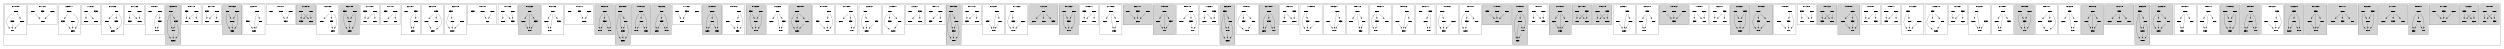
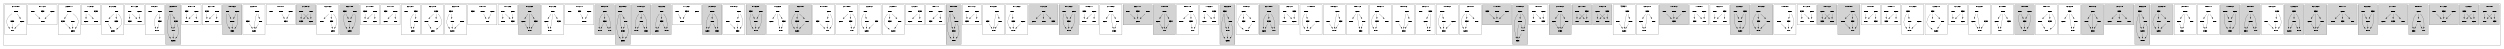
  strict digraph {
    compound=false
    labelloc=t
    node [fontsize=12 shape=plaintext]
    n1 [label=CON]
    n2 [label=D3T]
    n3 [label=OLT]
    n4 [label=BNF]
    n5 [label=CON]
    n6 [label=BNF]
    n7 [label=D3T]
    n8 [label=OLT]
    n9 [label=CON]
    n10 [label=BNF]
    n11 [label=D3T]
    n12 [label=OLT]
    n13 [label=CON]
    n14 [label=BNF]
    n15 [label=D3T]
    n16 [label=OLT]
    n17 [label=CON]
    n18 [label=BNF]
    n19 [label=D3T]
    n20 [label=OLT]
    n21 [label=CON]
    n22 [label=BNF]
    n23 [label=D3T]
    n24 [label=OLT]
    n25 [label=CON]
    n26 [label=BNF]
    n27 [label=D3T]
    n28 [label=OLT]
    n29 [label=CON]
    n30 [label=BNF]
    n31 [label=D3T]
    n32 [label=OLT]
    n33 [label=CON]
    n34 [label=BNF]
    n35 [label=D3T]
    n36 [label=OLT]
    n37 [label=CON]
    n38 [label=BNF]
    n39 [label=D3T]
    n40 [label=OLT]
    n41 [label=CON]
    n42 [label=D3T]
    n43 [label=OLT]
    n44 [label=BNF]
    n45 [label=CON]
    n46 [label=D3T]
    n47 [label=OLT]
    n48 [label=BNF]
    n49 [label=CON]
    n50 [label=BNF]
    n51 [label=D3T]
    n52 [label=OLT]
    n53 [label=CON]
    n54 [label=D3T]
    n55 [label=BNF]
    n56 [label=OLT]
    n57 [label=CON]
    n58 [label=BNF]
    n59 [label=D3T]
    n60 [label=OLT]
    n61 [label=CON]
    n62 [label=BNF]
    n63 [label=D3T]
    n64 [label=OLT]
    n65 [label=CON]
    n66 [label=BNF]
    n67 [label=D3T]
    n68 [label=OLT]
    n69 [label=CON]
    n70 [label=BNF]
    n71 [label=D3T]
    n72 [label=OLT]
    n73 [label=CON]
    n74 [label=BNF]
    n75 [label=D3T]
    n76 [label=OLT]
    n77 [label=CON]
    n78 [label=BNF]
    n79 [label=D3T]
    n80 [label=OLT]
    n81 [label=CON]
    n82 [label=D3T]
    n83 [label=OLT]
    n84 [label=BNF]
    n85 [label=CON]
    n86 [label=OLT]
    n87 [label=BNF]
    n88 [label=D3T]
    n89 [label=CON]
    n90 [label=BNF]
    n91 [label=D3T]
    n92 [label=OLT]
    n93 [label=CON]
    n94 [label=BNF]
    n95 [label=D3T]
    n96 [label=OLT]
    n97 [label=CON]
    n98 [label=BNF]
    n99 [label=D3T]
    n100 [label=OLT]
    n101 [label=CON]
    n102 [label=BNF]
    n103 [label=D3T]
    n104 [label=OLT]
    n105 [label=CON]
    n106 [label=D3T]
    n107 [label=OLT]
    n108 [label=BNF]
    n109 [label=CON]
    n110 [label=D3T]
    n111 [label=OLT]
    n112 [label=BNF]
    n113 [label=CON]
    n114 [label=BNF]
    n115 [label=D3T]
    n116 [label=OLT]
    n117 [label=CON]
    n118 [label=BNF]
    n119 [label=D3T]
    n120 [label=OLT]
    n121 [label=CON]
    n122 [label=BNF]
    n123 [label=D3T]
    n124 [label=OLT]
    n125 [label=CON]
    n126 [label=D3T]
    n127 [label=OLT]
    n128 [label=BNF]
    n129 [label=CON]
    n130 [label=BNF]
    n131 [label=D3T]
    n132 [label=OLT]
    n133 [label=CON]
    n134 [label=BNF]
    n135 [label=D3T]
    n136 [label=OLT]
    n137 [label=CON]
    n138 [label=BNF]
    n139 [label=D3T]
    n140 [label=OLT]
    n141 [label=CON]
    n142 [label=OLT]
    n143 [label=BNF]
    n144 [label=D3T]
    n145 [label=CON]
    n146 [label=D3T]
    n147 [label=BNF]
    n148 [label=OLT]
    n149 [label=CON]
    n150 [label=BNF]
    n151 [label=D3T]
    n152 [label=OLT]
    n153 [label=CON]
    n154 [label=BNF]
    n155 [label=D3T]
    n156 [label=OLT]
    n157 [label=CON]
    n158 [label=BNF]
    n159 [label=OLT]
    n160 [label=D3T]
    n161 [label=CON]
    n162 [label=BNF]
    n163 [label=OLT]
    n164 [label=D3T]
    n165 [label=CON]
    n166 [label=D3T]
    n167 [label=BNF]
    n168 [label=OLT]
    n169 [label=CON]
    n170 [label=D3T]
    n171 [label=BNF]
    n172 [label=OLT]
    n173 [label=CON]
    n174 [label=BNF]
    n175 [label=D3T]
    n176 [label=OLT]
    n177 [label=CON]
    n178 [label=OLT]
    n179 [label=BNF]
    n180 [label=D3T]
    n181 [label=CON]
    n182 [label=BNF]
    n183 [label=D3T]
    n184 [label=OLT]
    n185 [label=CON]
    n186 [label=D3T]
    n187 [label=BNF]
    n188 [label=OLT]
    n189 [label=CON]
    n190 [label=BNF]
    n191 [label=D3T]
    n192 [label=OLT]
    n193 [label=CON]
    n194 [label=D3T]
    n195 [label=OLT]
    n196 [label=BNF]
    n197 [label=CON]
    n198 [label=BNF]
    n199 [label=D3T]
    n200 [label=OLT]
    n201 [label=CON]
    n202 [label=BNF]
    n203 [label=D3T]
    n204 [label=OLT]
    n205 [label=CON]
    n206 [label=BNF]
    n207 [label=D3T]
    n208 [label=OLT]
    n209 [label=CON]
    n210 [label=OLT]
    n211 [label=BNF]
    n212 [label=D3T]
    n213 [label=CON]
    n214 [label=BNF]
    n215 [label=D3T]
    n216 [label=OLT]
    n217 [label=CON]
    n218 [label=BNF]
    n219 [label=D3T]
    n220 [label=OLT]
    n221 [label=CON]
    n222 [label=BNF]
    n223 [label=D3T]
    n224 [label=OLT]
    n225 [label=CON]
    n226 [label=BNF]
    n227 [label=D3T]
    n228 [label=OLT]
    n229 [label=CON]
    n230 [label=BNF]
    n231 [label=D3T]
    n232 [label=OLT]
    n233 [label=CON]
    n234 [label=BNF]
    n235 [label=D3T]
    n236 [label=OLT]
    n237 [label=CON]
    n238 [label=OLT]
    n239 [label=BNF]
    n240 [label=D3T]
    n241 [label=CON]
    n242 [label=BNF]
    n243 [label=D3T]
    n244 [label=OLT]
    n245 [label=CON]
    n246 [label=BNF]
    n247 [label=D3T]
    n248 [label=OLT]
    n249 [label=CON]
    n250 [label=BNF]
    n251 [label=OLT]
    n252 [label=D3T]
    n253 [label=CON]
    n254 [label=BNF]
    n255 [label=D3T]
    n256 [label=OLT]
    n257 [label=CON]
    n258 [label=BNF]
    n259 [label=D3T]
    n260 [label=OLT]
    n261 [label=CON]
    n262 [label=BNF]
    n263 [label=D3T]
    n264 [label=OLT]
    n265 [label=CON]
    n266 [label=BNF]
    n267 [label=OLT]
    n268 [label=D3T]
    n269 [label=CON]
    n270 [label=BNF]
    n271 [label=D3T]
    n272 [label=OLT]
    n273 [label=CON]
    n274 [label=BNF]
    n275 [label=D3T]
    n276 [label=OLT]
    n277 [label=CON]
    n278 [label=D3T]
    n279 [label=OLT]
    n280 [label=BNF]
    n281 [label=CON]
    n282 [label=BNF]
    n283 [label=D3T]
    n284 [label=OLT]
    n285 [label=CON]
    n286 [label=BNF]
    n287 [label=D3T]
    n288 [label=OLT]
    n289 [label=CON]
    n290 [label=BNF]
    n291 [label=D3T]
    n292 [label=OLT]
    n293 [label=CON]
    n294 [label=BNF]
    n295 [label=D3T]
    n296 [label=OLT]
    n297 [label=CON]
    n298 [label=BNF]
    n299 [label=OLT]
    n300 [label=D3T]
    n301 [label=CON]
    n302 [label=BNF]
    n303 [label=D3T]
    n304 [label=OLT]
    n305 [label=CON]
    n306 [label=BNF]
    n307 [label=D3T]
    n308 [label=OLT]
    n309 [label=CON]
    n310 [label=BNF]
    n311 [label=OLT]
    n312 [label=D3T]
    n313 [label=CON]
    n314 [label=BNF]
    n315 [label=D3T]
    n316 [label=OLT]
    n317 [label=CON]
    n318 [label=BNF]
    n319 [label=D3T]
    n320 [label=OLT]
    n321 [label=CON]
    n322 [label=BNF]
    n323 [label=D3T]
    n324 [label=OLT]
    n325 [label=CON]
    n326 [label=BNF]
    n327 [label=D3T]
    n328 [label=OLT]
    n329 [label=CON]
    n330 [label=BNF]
    n331 [label=D3T]
    n332 [label=OLT]
    n333 [label=CON]
    n334 [label=BNF]
    n335 [label=D3T]
    n336 [label=OLT]
    n337 [label=CON]
    n338 [label=BNF]
    n339 [label=D3T]
    n340 [label=OLT]
    n341 [label=CON]
    n342 [label=BNF]
    n343 [label=D3T]
    n344 [label=OLT]
    n345 [label=CON]
    n346 [label=BNF]
    n347 [label=D3T]
    n348 [label=OLT]
    n349 [label=CON]
    n350 [label=BNF]
    n351 [label=D3T]
    n352 [label=OLT]
    n353 [label=CON]
    n354 [label=D3T]
    n355 [label=BNF]
    n356 [label=OLT]
    n357 [label=CON]
    n358 [label=OLT]
    n359 [label=BNF]
    n360 [label=D3T]
    n361 [label=CON]
    n362 [label=BNF]
    n363 [label=D3T]
    n364 [label=OLT]
    n365 [label=CON]
    n366 [label=BNF]
    n367 [label=D3T]
    n368 [label=OLT]
    n369 [label=CON]
    n370 [label=BNF]
    n371 [label=D3T]
    n372 [label=OLT]
    n373 [label=CON]
    n374 [label=BNF]
    n375 [label=OLT]
    n376 [label=D3T]
    n377 [label=CON]
    n378 [label=BNF]
    n379 [label=OLT]
    n380 [label=D3T]
    n381 [label=CON]
    n382 [label=BNF]
    n383 [label=OLT]
    n384 [label=D3T]
    n385 [label=CON]
    n386 [label=BNF]
    n387 [label=D3T]
    n388 [label=OLT]
    n389 [label=CON]
    n390 [label=BNF]
    n391 [label=D3T]
    n392 [label=OLT]
    n393 [label=CON]
    n394 [label=D3T]
    n395 [label=BNF]
    n396 [label=OLT]
    n397 [label=CON]
    n398 [label=BNF]
    n399 [label=OLT]
    n400 [label=D3T]
    n401 [label=CON]
    n402 [label=BNF]
    n403 [label=D3T]
    n404 [label=OLT]
    n405 [label=CON]
    n406 [label=BNF]
    n407 [label=OLT]
    n408 [label=D3T]
    n409 [label=CON]
    n410 [label=BNF]
    n411 [label=OLT]
    n412 [label=D3T]
    n413 [label=CON]
    n414 [label=BNF]
    n415 [label=D3T]
    n416 [label=OLT]
    n417 [label=CON]
    n418 [label=BNF]
    n419 [label=D3T]
    n420 [label=OLT]
    n421 [label=CON]
    n422 [label=BNF]
    n423 [label=D3T]
    n424 [label=OLT]
    n425 [label=CON]
    n426 [label=BNF]
    n427 [label=D3T]
    n428 [label=OLT]
    n429 [label=CON]
    n430 [label=BNF]
    n431 [label=D3T]
    n432 [label=OLT]
    n433 [label=CON]
    n434 [label=BNF]
    n435 [label=D3T]
    n436 [label=OLT]
    n437 [label=CON]
    n438 [label=BNF]
    n439 [label=D3T]
    n440 [label=OLT]
    n441 [label=CON]
    n442 [label=OLT]
    n443 [label=BNF]
    n444 [label=D3T]
    subgraph cluster_1 {
      subgraph cluster_2 {
        label=100001
        style=filled
        n1
        n2
        n3
        n4
      }
      subgraph cluster_3 {
        label=122221
        style=filled
        n5
        n6
        n7
        n8
      }
      subgraph cluster_4 {
        label=011221
        style=filled
        n9
        n10
        n11
        n12
      }
      subgraph cluster_5 {
        label=000001
        style=filled
        n13
        n14
        n15
        n16
      }
      subgraph cluster_6 {
        label=211001
        style=filled
        n17
        n18
        n19
        n20
      }
      subgraph cluster_7 {
        label=022221
        style=filled
        n21
        n22
        n23
        n24
      }
      subgraph cluster_8 {
        label=000111
        style=filled
        n25
        n26
        n27
        n28
      }
      subgraph cluster_9 {
        label=021220
        style=filled
        n29
        n30
        n31
        n32
      }
      subgraph cluster_10 {
        label=122220
        style=filled
        n33
        n34
        n35
        n36
      }
      subgraph cluster_11 {
        label=021221
        n37
        n38
        n39
        n40
      }
      subgraph cluster_12 {
        label=200001
        style=filled
        n41
        n42
        n43
        n44
      }
      subgraph cluster_13 {
        label=100002
        style=filled
        n45
        n46
        n47
        n48
      }
      subgraph cluster_14 {
        label=000011
        n49
        n50
        n51
        n52
      }
      subgraph cluster_15 {
        label=201001
        n53
        n54
        n55
        n56
      }
      subgraph cluster_16 {
        label=222210
        style=filled
        n57
        n58
        n59
        n60
      }
      subgraph cluster_17 {
        label=022220
        style=filled
        n61
        n62
        n63
        n64
      }
      subgraph cluster_18 {
        label=121210
        style=filled
        n65
        n66
        n67
        n68
      }
      subgraph cluster_19 {
        label=000012
        style=filled
        n69
        n70
        n71
        n72
      }
      subgraph cluster_20 {
        label=121220
        n73
        n74
        n75
        n76
      }
      subgraph cluster_21 {
        label=000101
        n77
        n78
        n79
        n80
      }
      subgraph cluster_22 {
        label=100000
        style=filled
        n81
        n82
        n83
        n84
      }
      subgraph cluster_23 {
        label=210001
        n85
        n86
        n87
        n88
      }
      subgraph cluster_24 {
        label=012221
        n89
        n90
        n91
        n92
      }
      subgraph cluster_25 {
        label=121221
        n93
        n94
        n95
        n96
      }
      subgraph cluster_26 {
        label=122210
        n97
        n98
        n99
        n100
      }
      subgraph cluster_27 {
        label=011220
        n101
        n102
        n103
        n104
      }
      subgraph cluster_28 {
        label=100011
        n105
        n106
        n107
        n108
      }
      subgraph cluster_29 {
        label=100101
        n109
        n110
        n111
        n112
      }
      subgraph cluster_30 {
        label=000100
        style=filled
        n113
        n114
        n115
        n116
      }
      subgraph cluster_31 {
        label=001122
        style=filled
        n117
        n118
        n119
        n120
      }
      subgraph cluster_32 {
        label=011210
        n121
        n122
        n123
        n124
      }
      subgraph cluster_33 {
        label=100100
        n125
        n126
        n127
        n128
      }
      subgraph cluster_34 {
        label=000221
        style=filled
        n129
        n130
        n131
        n132
      }
      subgraph cluster_35 {
        label=222221
        style=filled
        n133
        n134
        n135
        n136
      }
      subgraph cluster_36 {
        label=122211
        n137
        n138
        n139
        n140
      }
      subgraph cluster_37 {
        label=110001
        n141
        n142
        n143
        n144
      }
      subgraph cluster_38 {
        label=101012
        style=filled
        n145
        n146
        n147
        n148
      }
      subgraph cluster_39 {
        label=021210
        n149
        n150
        n151
        n152
      }
      subgraph cluster_40 {
-       label=222211
+       label=422211
        n153
        n154
        n155
        n156
      }
      subgraph cluster_41 {
        label=010210
        style=filled
        n157
        n158
        n159
        n160
      }
      subgraph cluster_42 {
        label=221100
        style=filled
        n161
        n162
        n163
        n164
      }
      subgraph cluster_43 {
        label=201002
        style=filled
        n165
        n166
        n167
        n168
      }
      subgraph cluster_44 {
        label=101001
        n169
        n170
        n171
        n172
      }
      subgraph cluster_45 {
        label=000002
        style=filled
        n173
        n174
        n175
        n176
      }
      subgraph cluster_46 {
        label=110100
        style=filled
        n177
        n178
        n179
        n180
      }
      subgraph cluster_47 {
        label=221001
        n181
        n182
        n183
        n184
      }
      subgraph cluster_48 {
        label=101002
        n185
        n186
        n187
        n188
      }
      subgraph cluster_49 {
        label=021211
        n189
        n190
        n191
        n192
      }
      subgraph cluster_50 {
        label=100012
        n193
        n194
        n195
        n196
      }
      subgraph cluster_51 {
        label=000211
        n197
        n198
        n199
        n200
      }
      subgraph cluster_52 {
        label=000112
        n201
        n202
        n203
        n204
      }
      subgraph cluster_53 {
        label=001221
        n205
        n206
        n207
        n208
      }
      subgraph cluster_54 {
        label=110000
        n209
        n210
        n211
        n212
      }
      subgraph cluster_55 {
        label=122121
        n213
        n214
        n215
        n216
      }
      subgraph cluster_56 {
        label=221000
        style=filled
        n217
        n218
        n219
        n220
      }
      subgraph cluster_57 {
        label=000121
        n221
        n222
        n223
        n224
      }
      subgraph cluster_58 {
        label=222220
        style=filled
        n225
        n226
        n227
        n228
      }
      subgraph cluster_59 {
        label=112221
        n229
        n230
        n231
        n232
      }
      subgraph cluster_60 {
        label=000110
        n233
        n234
        n235
        n236
      }
      subgraph cluster_61 {
        label=210000
        style=filled
        n237
        n238
        n239
        n240
      }
      subgraph cluster_62 {
        label=222111
        style=filled
        n241
        n242
        n243
        n244
      }
      subgraph cluster_63 {
        label=211002
        n245
        n246
        n247
        n248
      }
      subgraph cluster_64 {
        label=010211
        n249
        n250
        n251
        n252
      }
      subgraph cluster_65 {
        label=001222
        style=filled
        n253
        n254
        n255
        n256
      }
      subgraph cluster_66 {
        label=112122
        style=filled
        n257
        n258
        n259
        n260
      }
      subgraph cluster_67 {
        label=011222
        n261
        n262
        n263
        n264
      }
      subgraph cluster_68 {
        label=010221
        n265
        n266
        n267
        n268
      }
      subgraph cluster_69 {
        label=001112
        n269
        n270
        n271
        n272
      }
      subgraph cluster_70 {
        label=000000
        style=filled
        n273
        n274
        n275
        n276
      }
      subgraph cluster_71 {
        label=100111
        n277
        n278
        n279
        n280
      }
      subgraph cluster_72 {
        label=121211
        n281
        n282
        n283
        n284
      }
      subgraph cluster_73 {
        label=212001
        n285
        n286
        n287
        n288
      }
      subgraph cluster_74 {
        label=222121
        n289
        n290
        n291
        n292
      }
      subgraph cluster_75 {
        label=211000
        n293
        n294
        n295
        n296
      }
      subgraph cluster_76 {
        label=010100
        n297
        n298
        n299
        n300
      }
      subgraph cluster_77 {
        label=222001
        style=filled
        n301
        n302
        n303
        n304
      }
      subgraph cluster_78 {
        label=112222
        n305
        n306
        n307
        n308
      }
      subgraph cluster_79 {
        label=010220
        style=filled
        n309
        n310
        n311
        n312
      }
      subgraph cluster_80 {
        label=001012
        n313
        n314
        n315
        n316
      }
      subgraph cluster_81 {
        label=212002
        style=filled
        n317
        n318
        n319
        n320
      }
      subgraph cluster_82 {
        label=111221
        n321
        n322
        n323
        n324
      }
      subgraph cluster_83 {
        label=122222
        style=filled
        n325
        n326
        n327
        n328
      }
      subgraph cluster_84 {
        label=000122
        style=filled
        n329
        n330
        n331
        n332
      }
      subgraph cluster_85 {
        label=222002
        style=filled
        n333
        n334
        n335
        n336
      }
      subgraph cluster_86 {
        label=000210
        style=filled
        n337
        n338
        n339
        n340
      }
      subgraph cluster_87 {
        label=011211
        n341
        n342
        n343
        n344
      }
      subgraph cluster_88 {
        label=012122
        n345
        n346
        n347
        n348
      }
      subgraph cluster_89 {
        label=012222
        style=filled
        n349
        n350
        n351
        n352
      }
      subgraph cluster_90 {
        label=101122
        n353
        n354
        n355
        n356
      }
      subgraph cluster_91 {
        label=110101
        n357
        n358
        n359
        n360
      }
      subgraph cluster_92 {
        label=222110
        n361
        n362
        n363
        n364
      }
      subgraph cluster_93 {
        label=221210
        n365
        n366
        n367
        n368
      }
      subgraph cluster_94 {
        label=221211
        n369
        n370
        n371
        n372
      }
      subgraph cluster_95 {
        label=211101
        n373
        n374
        n375
        n376
      }
      subgraph cluster_96 {
        label=211100
        n377
        n378
        n379
        n380
      }
      subgraph cluster_97 {
        label=222100
        style=filled
        n381
        n382
        n383
        n384
      }
      subgraph cluster_98 {
        label=122122
        n385
        n386
        n387
        n388
      }
      subgraph cluster_99 {
        label=212012
        style=filled
        n389
        n390
        n391
        n392
      }
      subgraph cluster_100 {
        label=101011
        n393
        n394
        n395
        n396
      }
      subgraph cluster_101 {
        label=222101
        n397
        n398
        n399
        n400
      }
      subgraph cluster_102 {
        label=001022
        style=filled
        n401
        n402
        n403
        n404
      }
      subgraph cluster_103 {
        label=221101
        n405
        n406
        n407
        n408
      }
      subgraph cluster_104 {
        label=010110
        n409
        n410
        n411
        n412
      }
      subgraph cluster_105 {
        label=222000
        style=filled
        n413
        n414
        n415
        n416
      }
      subgraph cluster_106 {
        label=001211
        n417
        n418
        n419
        n420
      }
      subgraph cluster_107 {
        label=011122
        n421
        n422
        n423
        n424
      }
      subgraph cluster_108 {
        label=212122
        n425
        n426
        n427
        n428
      }
      subgraph cluster_109 {
        label=112121
        n429
        n430
        n431
        n432
      }
      subgraph cluster_110 {
        label=222011
        n433
        n434
        n435
        n436
      }
      subgraph cluster_111 {
        label=011121
        n437
        n438
        n439
        n440
      }
      subgraph cluster_112 {
        label=210100
        n441
        n442
        n443
        n444
      }
    }
    n1 -> n2
    n1 -> n3
    n4 -> n2
    n4 -> n3
    n7 -> n5
    n7 -> n6
    n8 -> n5
    n8 -> n6
    n9 -> n10
    n11 -> n10
    n12 -> n10
    n13 -> n14
    n13 -> n15
    n13 -> n16
    n14 -> n15
    n14 -> n16
    n18 -> n17
    n18 -> n19
    n18 -> n20
    n21 -> n22
    n23 -> n21
    n23 -> n22
    n24 -> n21
    n24 -> n22
    n25 -> n26
    n25 -> n27
    n25 -> n28
    n29 -> n30
    n31 -> n29
    n31 -> n30
    n31 -> n32
    n32 -> n30
    n35 -> n33
    n35 -> n34
    n35 -> n36
    n36 -> n33
    n36 -> n34
    n37 -> n38
    n39 -> n37
    n39 -> n38
    n40 -> n38
    n41 -> n42
    n41 -> n43
    n44 -> n41
    n44 -> n42
    n44 -> n43
    n45 -> n46
    n45 -> n47
    n47 -> n46
    n48 -> n46
    n48 -> n47
    n49 -> n50
    n49 -> n51
    n49 -> n52
    n50 -> n51
    n53 -> n54
    n55 -> n53
    n55 -> n54
    n55 -> n56
    n58 -> n57
    n59 -> n57
    n59 -> n58
    n59 -> n60
    n60 -> n57
    n61 -> n62
    n63 -> n61
    n63 -> n62
    n63 -> n64
    n64 -> n61
    n64 -> n62
    n67 -> n65
    n67 -> n66
    n67 -> n68
    n69 -> n70
    n69 -> n71
    n69 -> n72
    n70 -> n71
    n72 -> n71
    n75 -> n73
    n75 -> n74
    n75 -> n76
    n76 -> n74
    n77 -> n78
    n77 -> n79
    n77 -> n80
    n78 -> n80
    n81 -> n82
    n81 -> n83
    n82 -> n83
    n84 -> n82
    n84 -> n83
    n85 -> n86
    n87 -> n85
    n87 -> n86
    n87 -> n88
    n89 -> n90
    n91 -> n90
    n92 -> n89
    n92 -> n90
    n95 -> n93
    n95 -> n94
    n96 -> n94
    n99 -> n97
    n99 -> n98
    n99 -> n100
    n100 -> n97
    n101 -> n102
    n103 -> n102
    n103 -> n104
    n104 -> n102
    n105 -> n106
    n105 -> n107
    n108 -> n106
    n109 -> n110
    n109 -> n111
    n112 -> n111
    n113 -> n114
    n113 -> n115
    n113 -> n116
    n114 -> n116
    n115 -> n116
    n117 -> n118
    n117 -> n119
    n120 -> n118
    n120 -> n119
    n121 -> n122
    n123 -> n122
    n123 -> n124
    n125 -> n126
    n125 -> n127
    n126 -> n127
    n128 -> n127
    n129 -> n130
    n129 -> n131
    n129 -> n132
    n131 -> n130
    n132 -> n130
    n134 -> n133
    n135 -> n133
    n135 -> n134
    n136 -> n133
    n136 -> n134
    n139 -> n137
    n139 -> n138
    n140 -> n137
    n141 -> n142
    n143 -> n142
    n143 -> n144
    n145 -> n146
    n147 -> n146
    n148 -> n146
    n149 -> n150
    n151 -> n149
    n151 -> n150
    n151 -> n152
    n154 -> n153
    n155 -> n153
    n155 -> n154
    n156 -> n153
    n157 -> n158
    n157 -> n159
    n160 -> n158
    n160 -> n159
    n162 -> n161
    n162 -> n163
    n164 -> n161
    n164 -> n163
    n165 -> n166
    n167 -> n165
    n167 -> n166
    n167 -> n168
    n168 -> n166
    n169 -> n170
    n171 -> n170
    n171 -> n172
    n173 -> n174
    n173 -> n175
    n173 -> n176
    n174 -> n175
    n174 -> n176
    n176 -> n175
    n177 -> n178
    n179 -> n178
    n180 -> n178
    n182 -> n181
    n182 -> n183
    n182 -> n184
    n183 -> n181
    n185 -> n186
    n187 -> n186
    n187 -> n188
    n188 -> n186
    n189 -> n190
    n191 -> n189
    n191 -> n190
    n193 -> n194
    n193 -> n195
    n195 -> n194
    n196 -> n194
    n197 -> n198
    n197 -> n199
    n197 -> n200
    n199 -> n198
    n201 -> n202
    n201 -> n203
    n201 -> n204
    n204 -> n203
    n205 -> n206
    n205 -> n207
    n207 -> n206
    n208 -> n206
    n209 -> n210
    n211 -> n210
    n211 -> n212
    n212 -> n210
    n215 -> n213
    n216 -> n213
    n216 -> n214
    n218 -> n217
    n218 -> n219
    n218 -> n220
    n219 -> n217
    n219 -> n220
    n221 -> n222
    n221 -> n223
    n221 -> n224
    n224 -> n222
    n226 -> n225
    n227 -> n225
    n227 -> n226
    n227 -> n228
    n228 -> n225
    n228 -> n226
    n231 -> n230
    n232 -> n229
    n232 -> n230
    n233 -> n234
    n233 -> n235
    n233 -> n236
    n235 -> n236
    n237 -> n238
    n239 -> n237
    n239 -> n238
    n239 -> n240
    n240 -> n238
    n242 -> n241
    n243 -> n241
    n244 -> n241
    n246 -> n245
    n246 -> n247
    n246 -> n248
    n248 -> n247
    n249 -> n250
    n249 -> n251
    n252 -> n250
    n253 -> n254
    n253 -> n255
    n255 -> n254
    n256 -> n254
    n256 -> n255
    n260 -> n257
    n260 -> n258
    n260 -> n259
    n261 -> n262
    n263 -> n262
    n264 -> n262
    n264 -> n263
    n265 -> n266
    n265 -> n267
    n267 -> n266
    n268 -> n266
    n269 -> n270
    n269 -> n271
    n272 -> n271
    n273 -> n274
    n273 -> n275
    n273 -> n276
    n274 -> n275
    n274 -> n276
    n275 -> n276
    n277 -> n278
    n277 -> n279
    n283 -> n281
    n283 -> n282
    n286 -> n285
    n286 -> n287
    n286 -> n288
    n288 -> n285
    n290 -> n289
    n291 -> n289
    n292 -> n289
    n292 -> n290
    n294 -> n293
    n294 -> n295
    n294 -> n296
    n295 -> n296
    n297 -> n298
    n297 -> n299
    n298 -> n299
    n300 -> n299
    n302 -> n301
    n302 -> n303
    n302 -> n304
    n303 -> n301
    n304 -> n301
    n307 -> n306
    n308 -> n305
    n308 -> n306
    n308 -> n307
    n309 -> n310
    n309 -> n311
    n311 -> n310
    n312 -> n310
    n312 -> n311
    n313 -> n314
    n313 -> n315
    n314 -> n315
    n316 -> n315
    n318 -> n317
    n318 -> n319
    n318 -> n320
    n320 -> n317
    n320 -> n319
    n323 -> n322
    n324 -> n322
    n327 -> n325
    n327 -> n326
    n328 -> n325
    n328 -> n326
    n328 -> n327
    n329 -> n330
    n329 -> n331
    n329 -> n332
    n332 -> n330
    n332 -> n331
    n334 -> n333
    n334 -> n335
    n334 -> n336
    n335 -> n333
    n336 -> n333
    n336 -> n335
    n337 -> n338
    n337 -> n339
    n337 -> n340
    n339 -> n338
    n339 -> n340
    n341 -> n342
    n343 -> n342
    n345 -> n346
    n348 -> n345
    n348 -> n346
    n348 -> n347
    n349 -> n350
    n351 -> n350
    n352 -> n349
    n352 -> n350
    n352 -> n351
    n353 -> n354
    n356 -> n354
    n356 -> n355
    n357 -> n358
    n359 -> n358
    n362 -> n361
    n363 -> n361
    n363 -> n364
    n364 -> n361
    n366 -> n365
    n367 -> n365
    n367 -> n366
    n367 -> n368
    n370 -> n369
    n371 -> n369
    n371 -> n370
    n374 -> n373
    n374 -> n375
    n378 -> n377
    n378 -> n379
    n380 -> n379
    n382 -> n381
    n382 -> n383
    n383 -> n381
    n384 -> n381
    n384 -> n383
    n387 -> n385
    n388 -> n385
    n388 -> n386
    n388 -> n387
    n390 -> n389
    n390 -> n391
    n392 -> n389
    n392 -> n391
    n393 -> n394
    n395 -> n394
    n398 -> n397
    n398 -> n399
    n399 -> n397
    n400 -> n397
    n401 -> n402
    n401 -> n403
    n402 -> n403
    n404 -> n402
    n404 -> n403
    n406 -> n405
    n406 -> n407
    n408 -> n405
    n409 -> n410
    n409 -> n411
    n412 -> n411
    n414 -> n413
    n414 -> n415
    n414 -> n416
    n415 -> n413
    n415 -> n416
    n416 -> n413
    n417 -> n418
    n417 -> n419
    n419 -> n418
    n421 -> n422
    n424 -> n422
    n424 -> n423
    n426 -> n425
    n428 -> n425
    n428 -> n426
    n428 -> n427
    n432 -> n429
    n432 -> n430
    n434 -> n433
    n434 -> n435
    n435 -> n433
    n436 -> n433
    n437 -> n438
    n440 -> n438
    n441 -> n442
    n443 -> n441
    n443 -> n442
    n444 -> n442
  }
